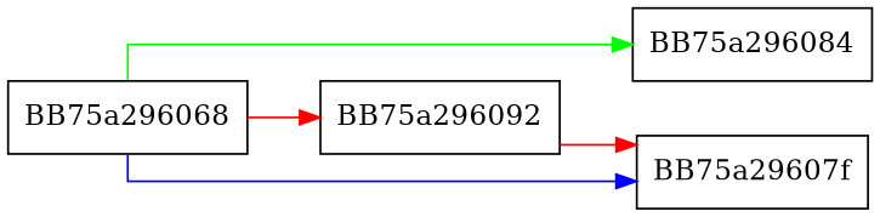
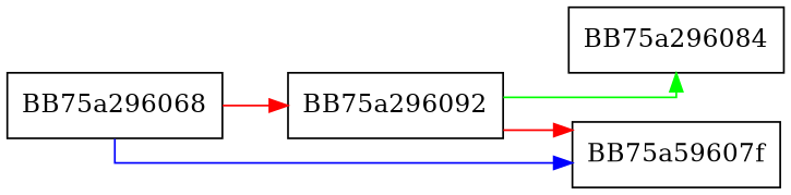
  digraph {
    rankdir=LR
    splines=ortho
    node [shape=box]
    edge [color=red]
    BB75a296068
    BB75a296084
    n3 [label=BB75a296092]
-   BB75a29607f
-   BB75a296068 -> BB75a296084 [color=green]
+   BB75a29607f [label=BB75a59607f]
+   n3 -> BB75a296084 [color=green]
    BB75a296068 -> n3
    BB75a296068 -> BB75a29607f [color=blue]
    n3 -> BB75a29607f
  }
